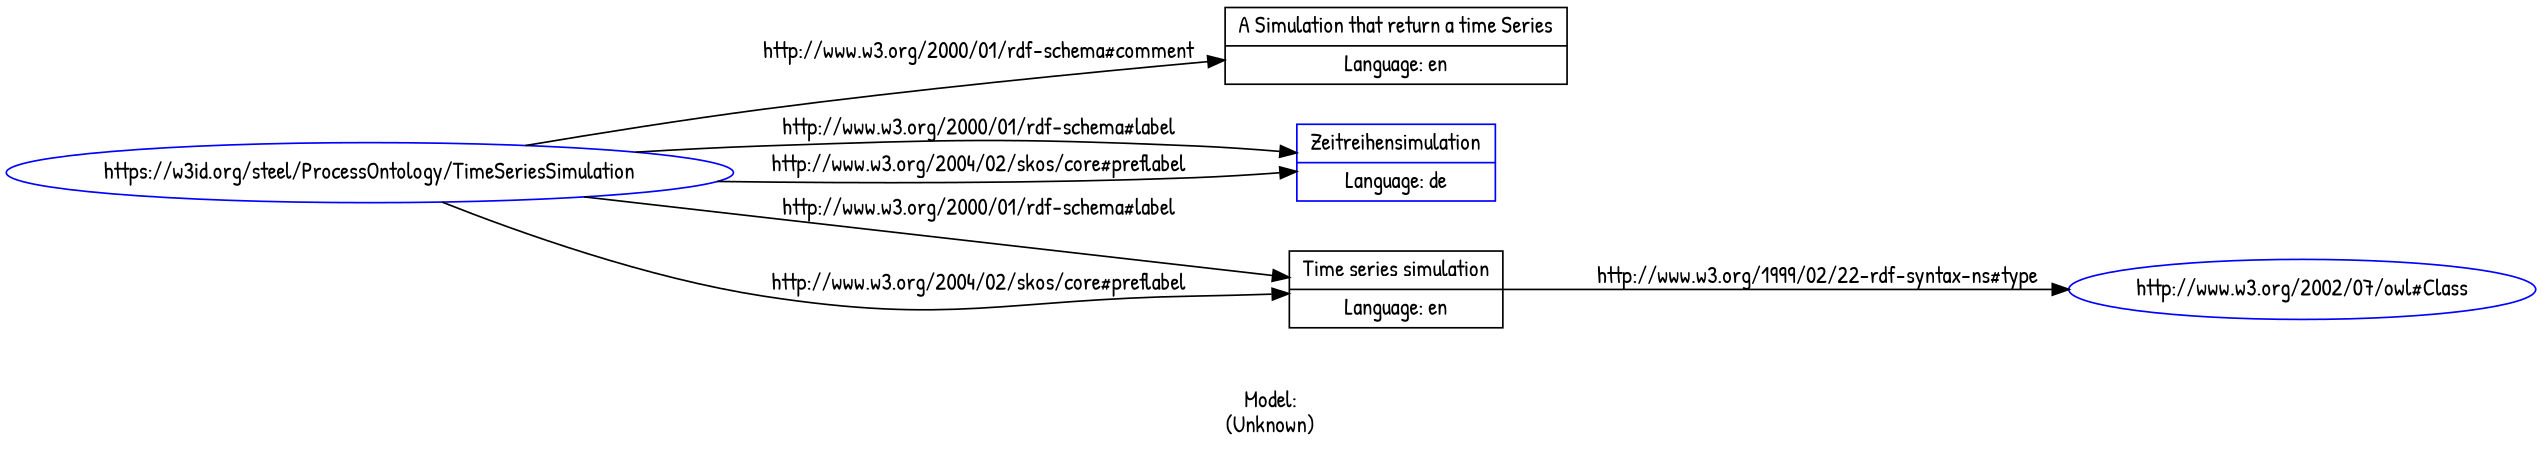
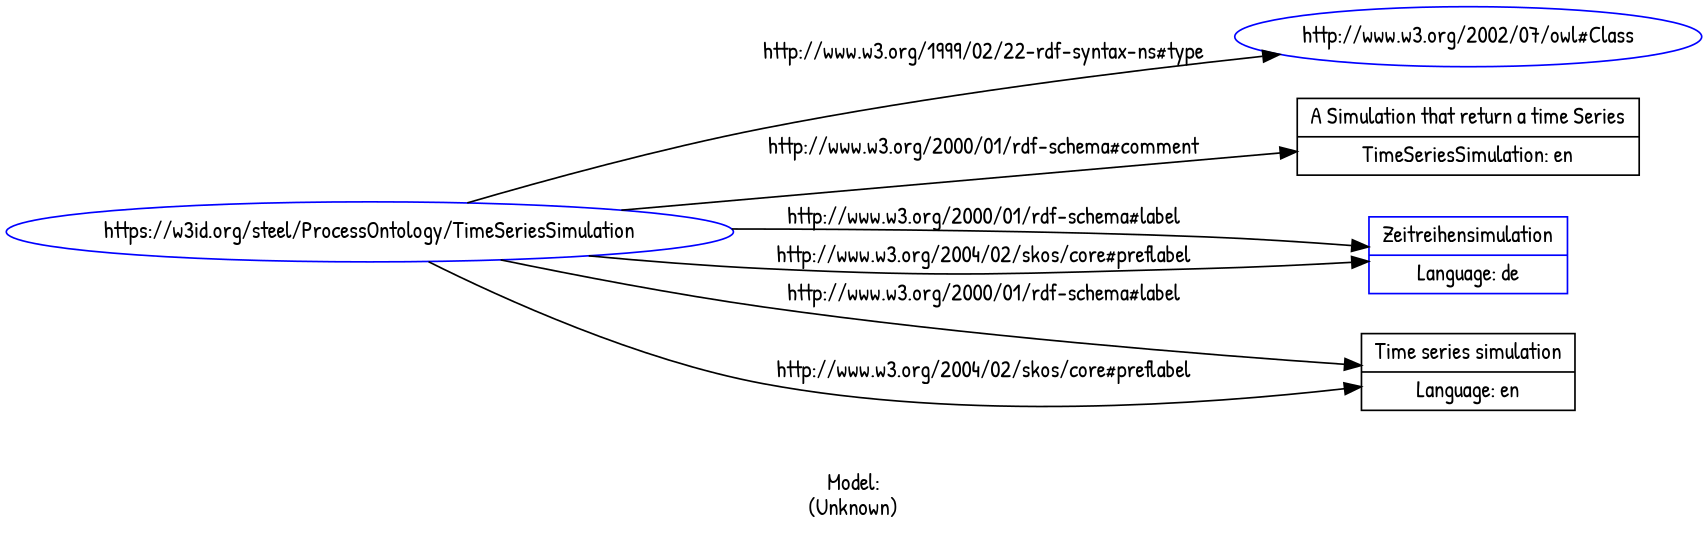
  digraph {
    fontname="Patrick Hand"
    label="\n\nModel:\n(Unknown)"
    rankdir=LR
    node [color=blue fontname="Patrick Hand" shape=record]
    edge [fontname="Patrick Hand"]
    n1 [label="https://w3id.org/steel/ProcessOntology/TimeSeriesSimulation" shape=ellipse]
    n2 [label="http://www.w3.org/2002/07/owl#Class" shape=ellipse]
-   n3 [label="A Simulation that return a time Series|Language: en" color=""]
+   n3 [label="A Simulation that return a time Series|TimeSeriesSimulation: en" color=""]
    n4 [label="Zeitreihensimulation|Language: de"]
    n5 [label="Time series simulation|Language: en" color=""]
-   n5 -> n2 [label="http://www.w3.org/1999/02/22-rdf-syntax-ns#type"]
+   n1 -> n2 [label="http://www.w3.org/1999/02/22-rdf-syntax-ns#type"]
    n1 -> n3 [label="http://www.w3.org/2000/01/rdf-schema#comment"]
    n1 -> n4 [label="http://www.w3.org/2000/01/rdf-schema#label"]
    n1 -> n4 [label="http://www.w3.org/2004/02/skos/core#preflabel"]
    n1 -> n5 [label="http://www.w3.org/2000/01/rdf-schema#label"]
    n1 -> n5 [label="http://www.w3.org/2004/02/skos/core#preflabel"]
  }
